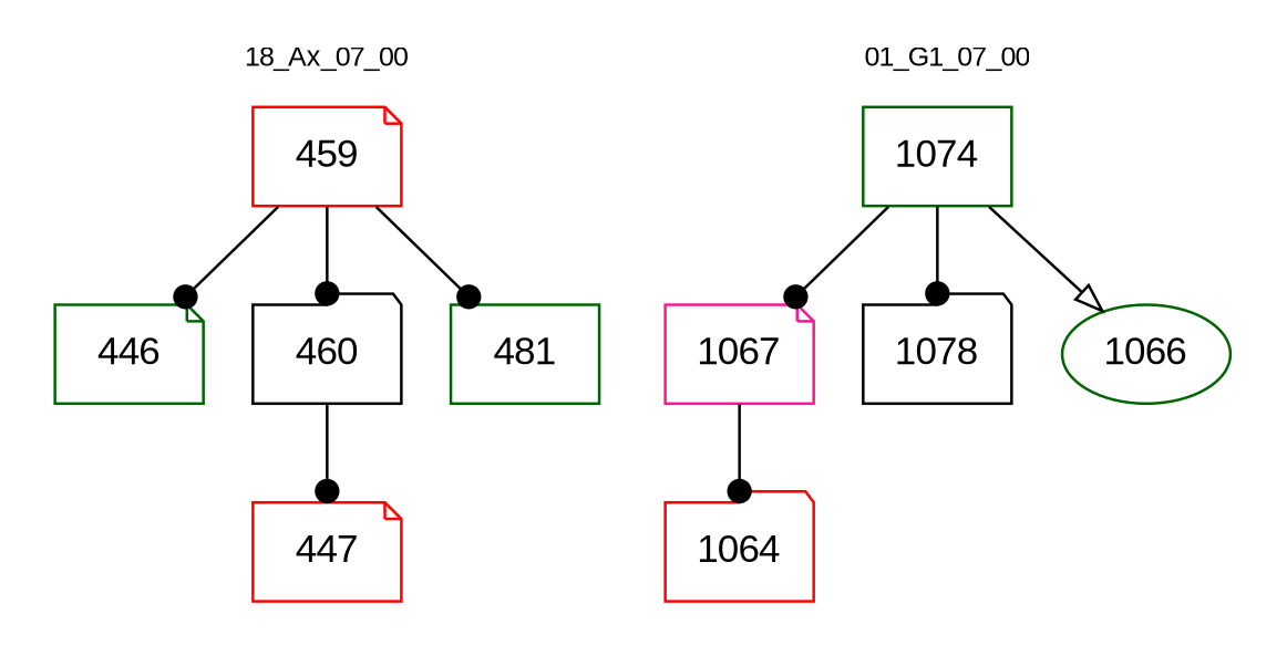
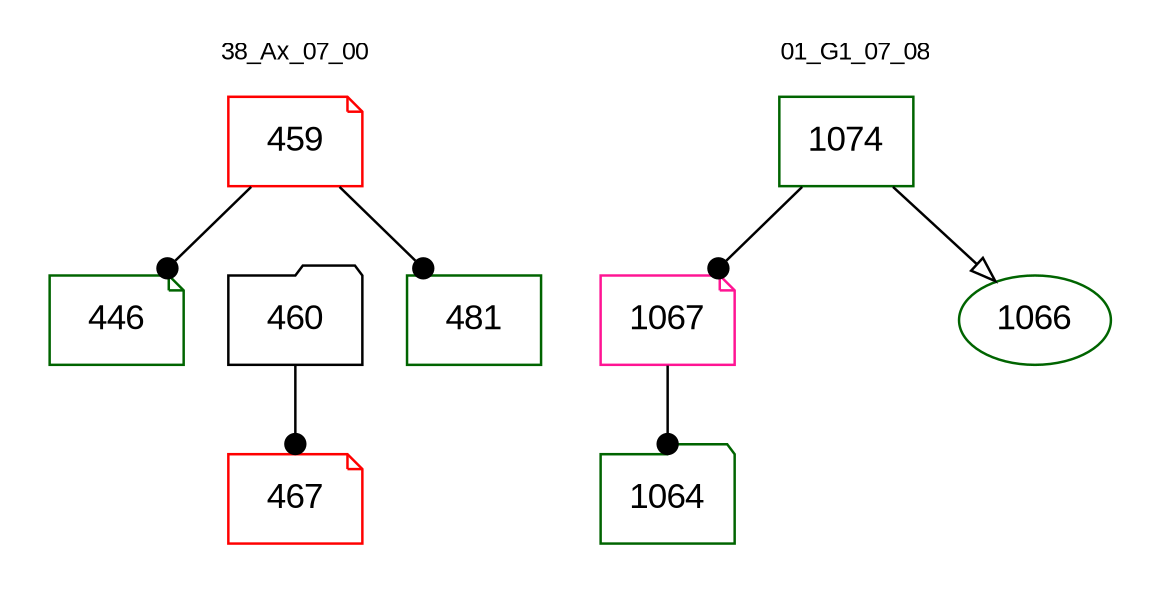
  digraph {
    fontname="Liberation Sans"
    node [color=darkgreen fontname="Liberation Sans" shape=note]
    edge [arrowhead=dot color=black fontname="Liberation Sans"]
    n1 [color=red label=459]
    n2 [label=446]
    n3 [color=black label=460 shape=folder]
    n4 [label=481 shape=box]
-   n5 [color=red label=447]
+   n5 [color=red label=467]
    n6 [label=1074 shape=box]
    n7 [color=deeppink label=1067]
-   n8 [color=black label=1078 shape=folder]
    n9 [label=1066 shape=ellipse]
-   n10 [color=red label=1064 shape=folder]
+   n10 [label=1064 shape=folder]
    subgraph cluster_1 {
      color=white
      fontsize=10
-     label="18_Ax_07_00"
+     label="38_Ax_07_00"
      n1
      n2
      n3
      n4
      n5
    }
    subgraph cluster_2 {
      color=white
      fontsize=10
-     label="01_G1_07_00"
+     label="01_G1_07_08"
      n6
      n7
-     n8
      n9
      n10
    }
    n1 -> n2
-   n1 -> n3
    n1 -> n4
    n3 -> n5
    n6 -> n7
-   n6 -> n8
    n6 -> n9 [arrowhead=onormal]
    n7 -> n10
  }
